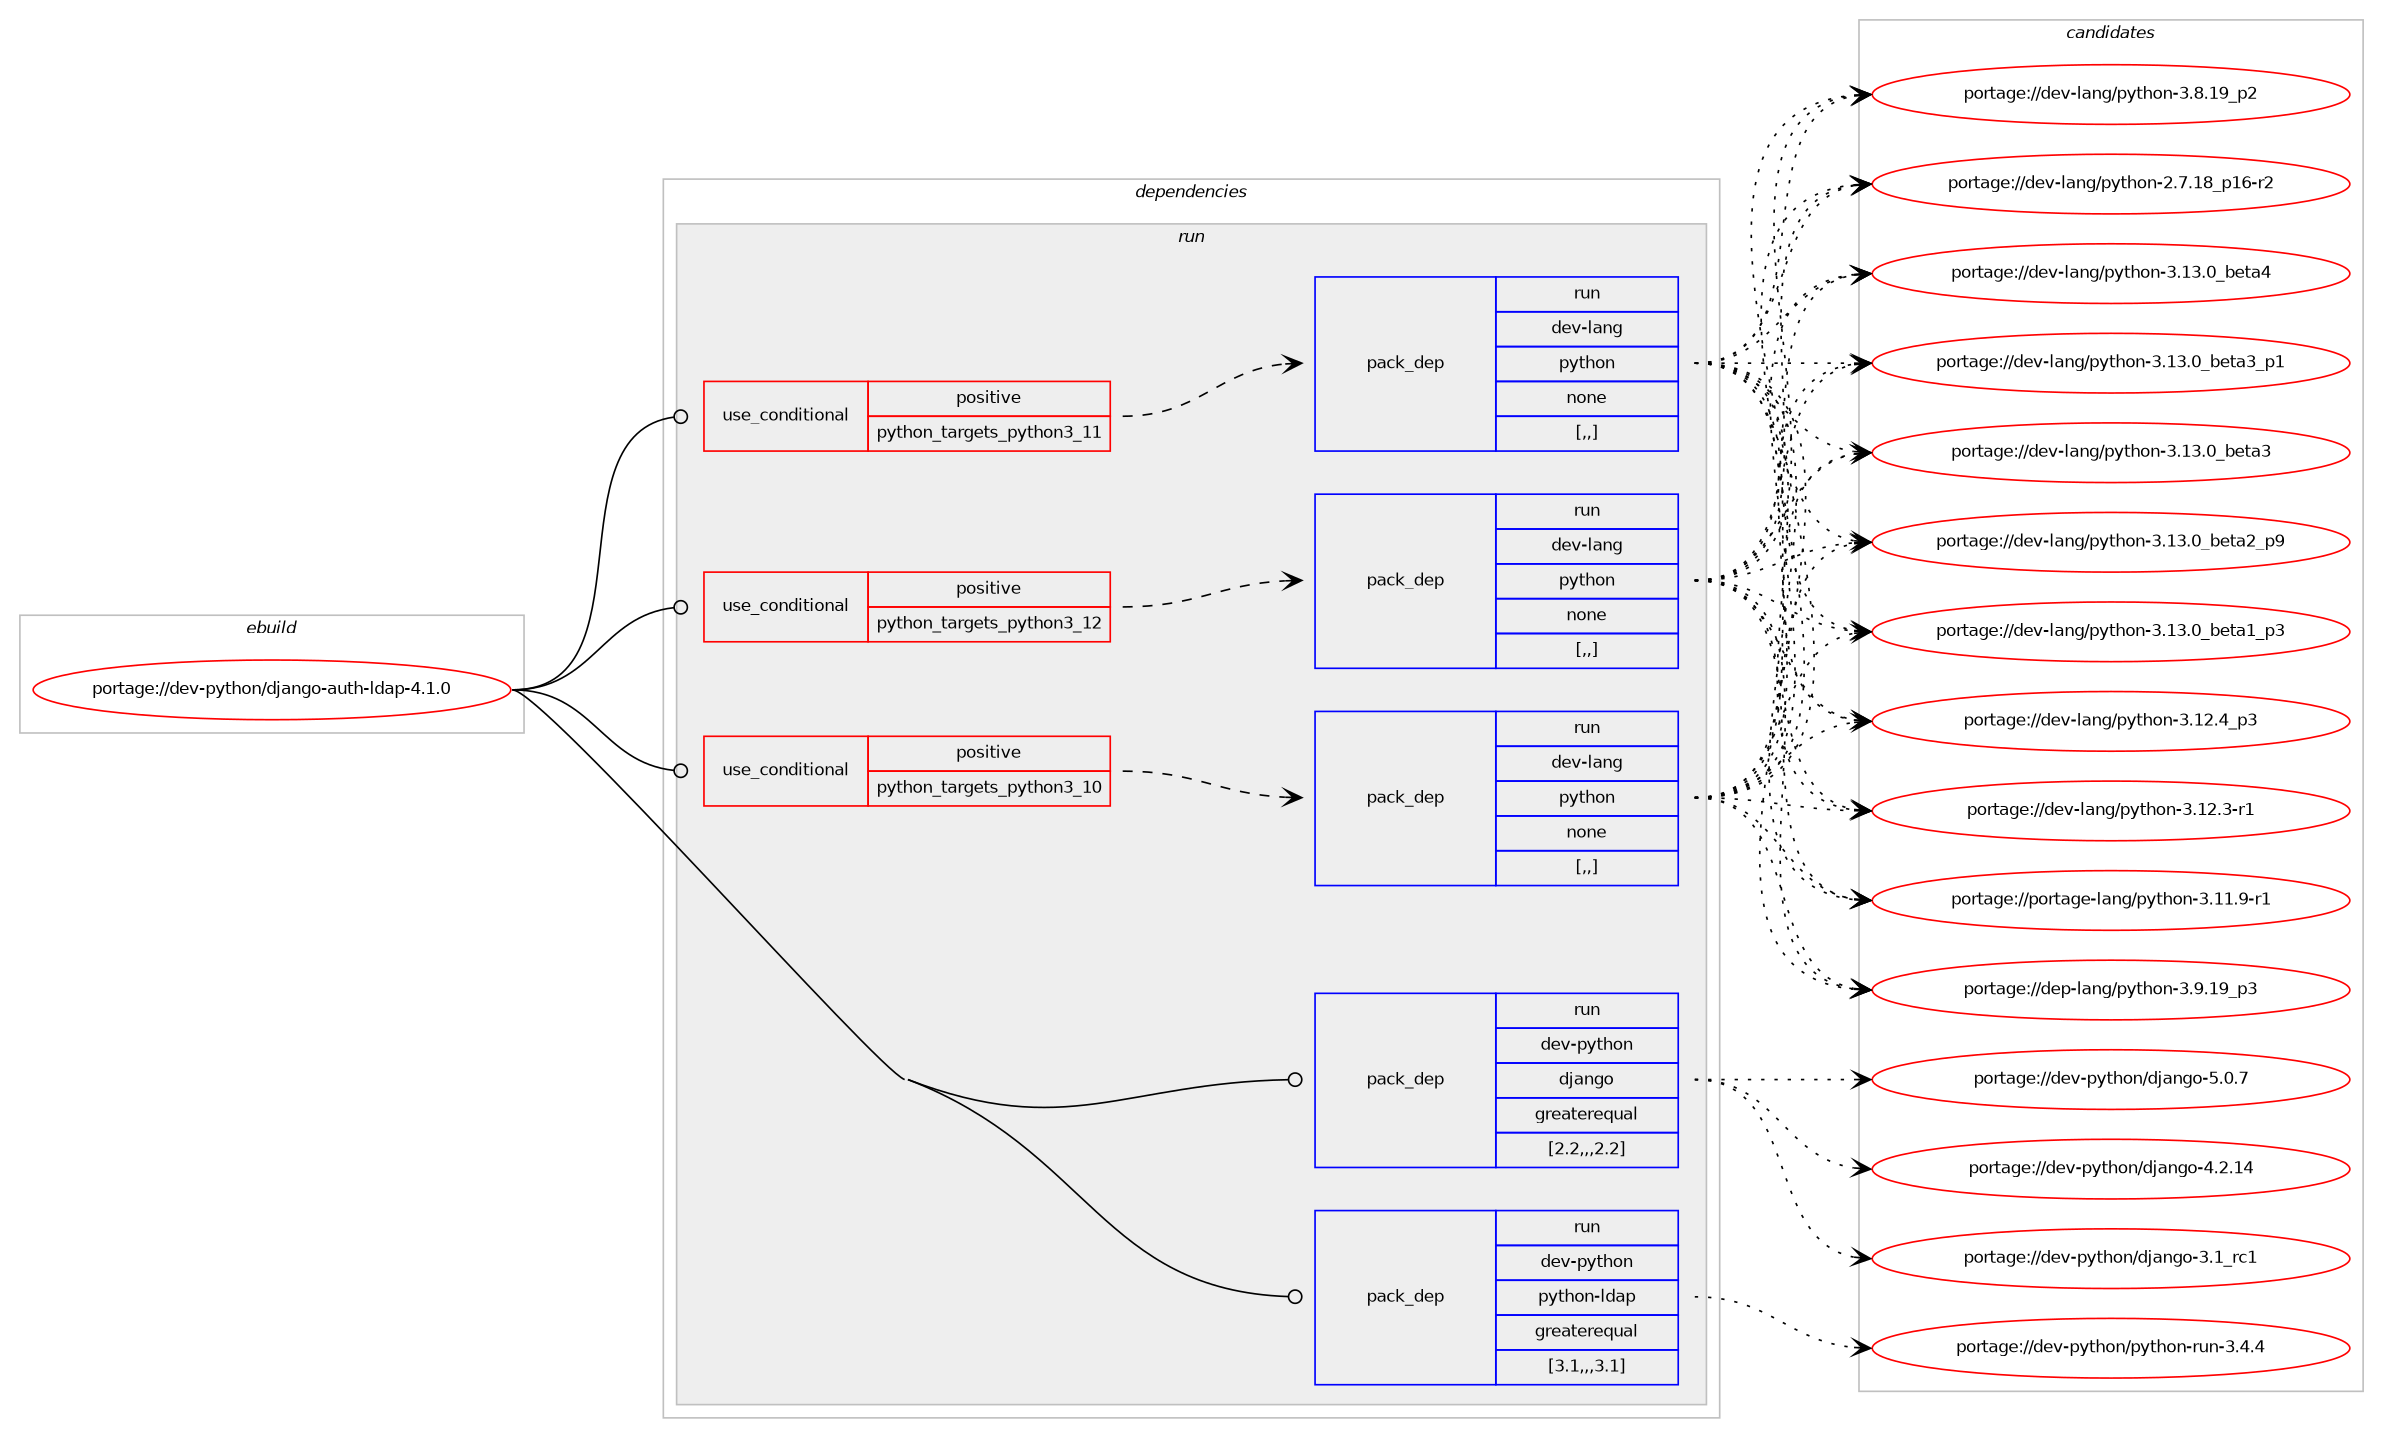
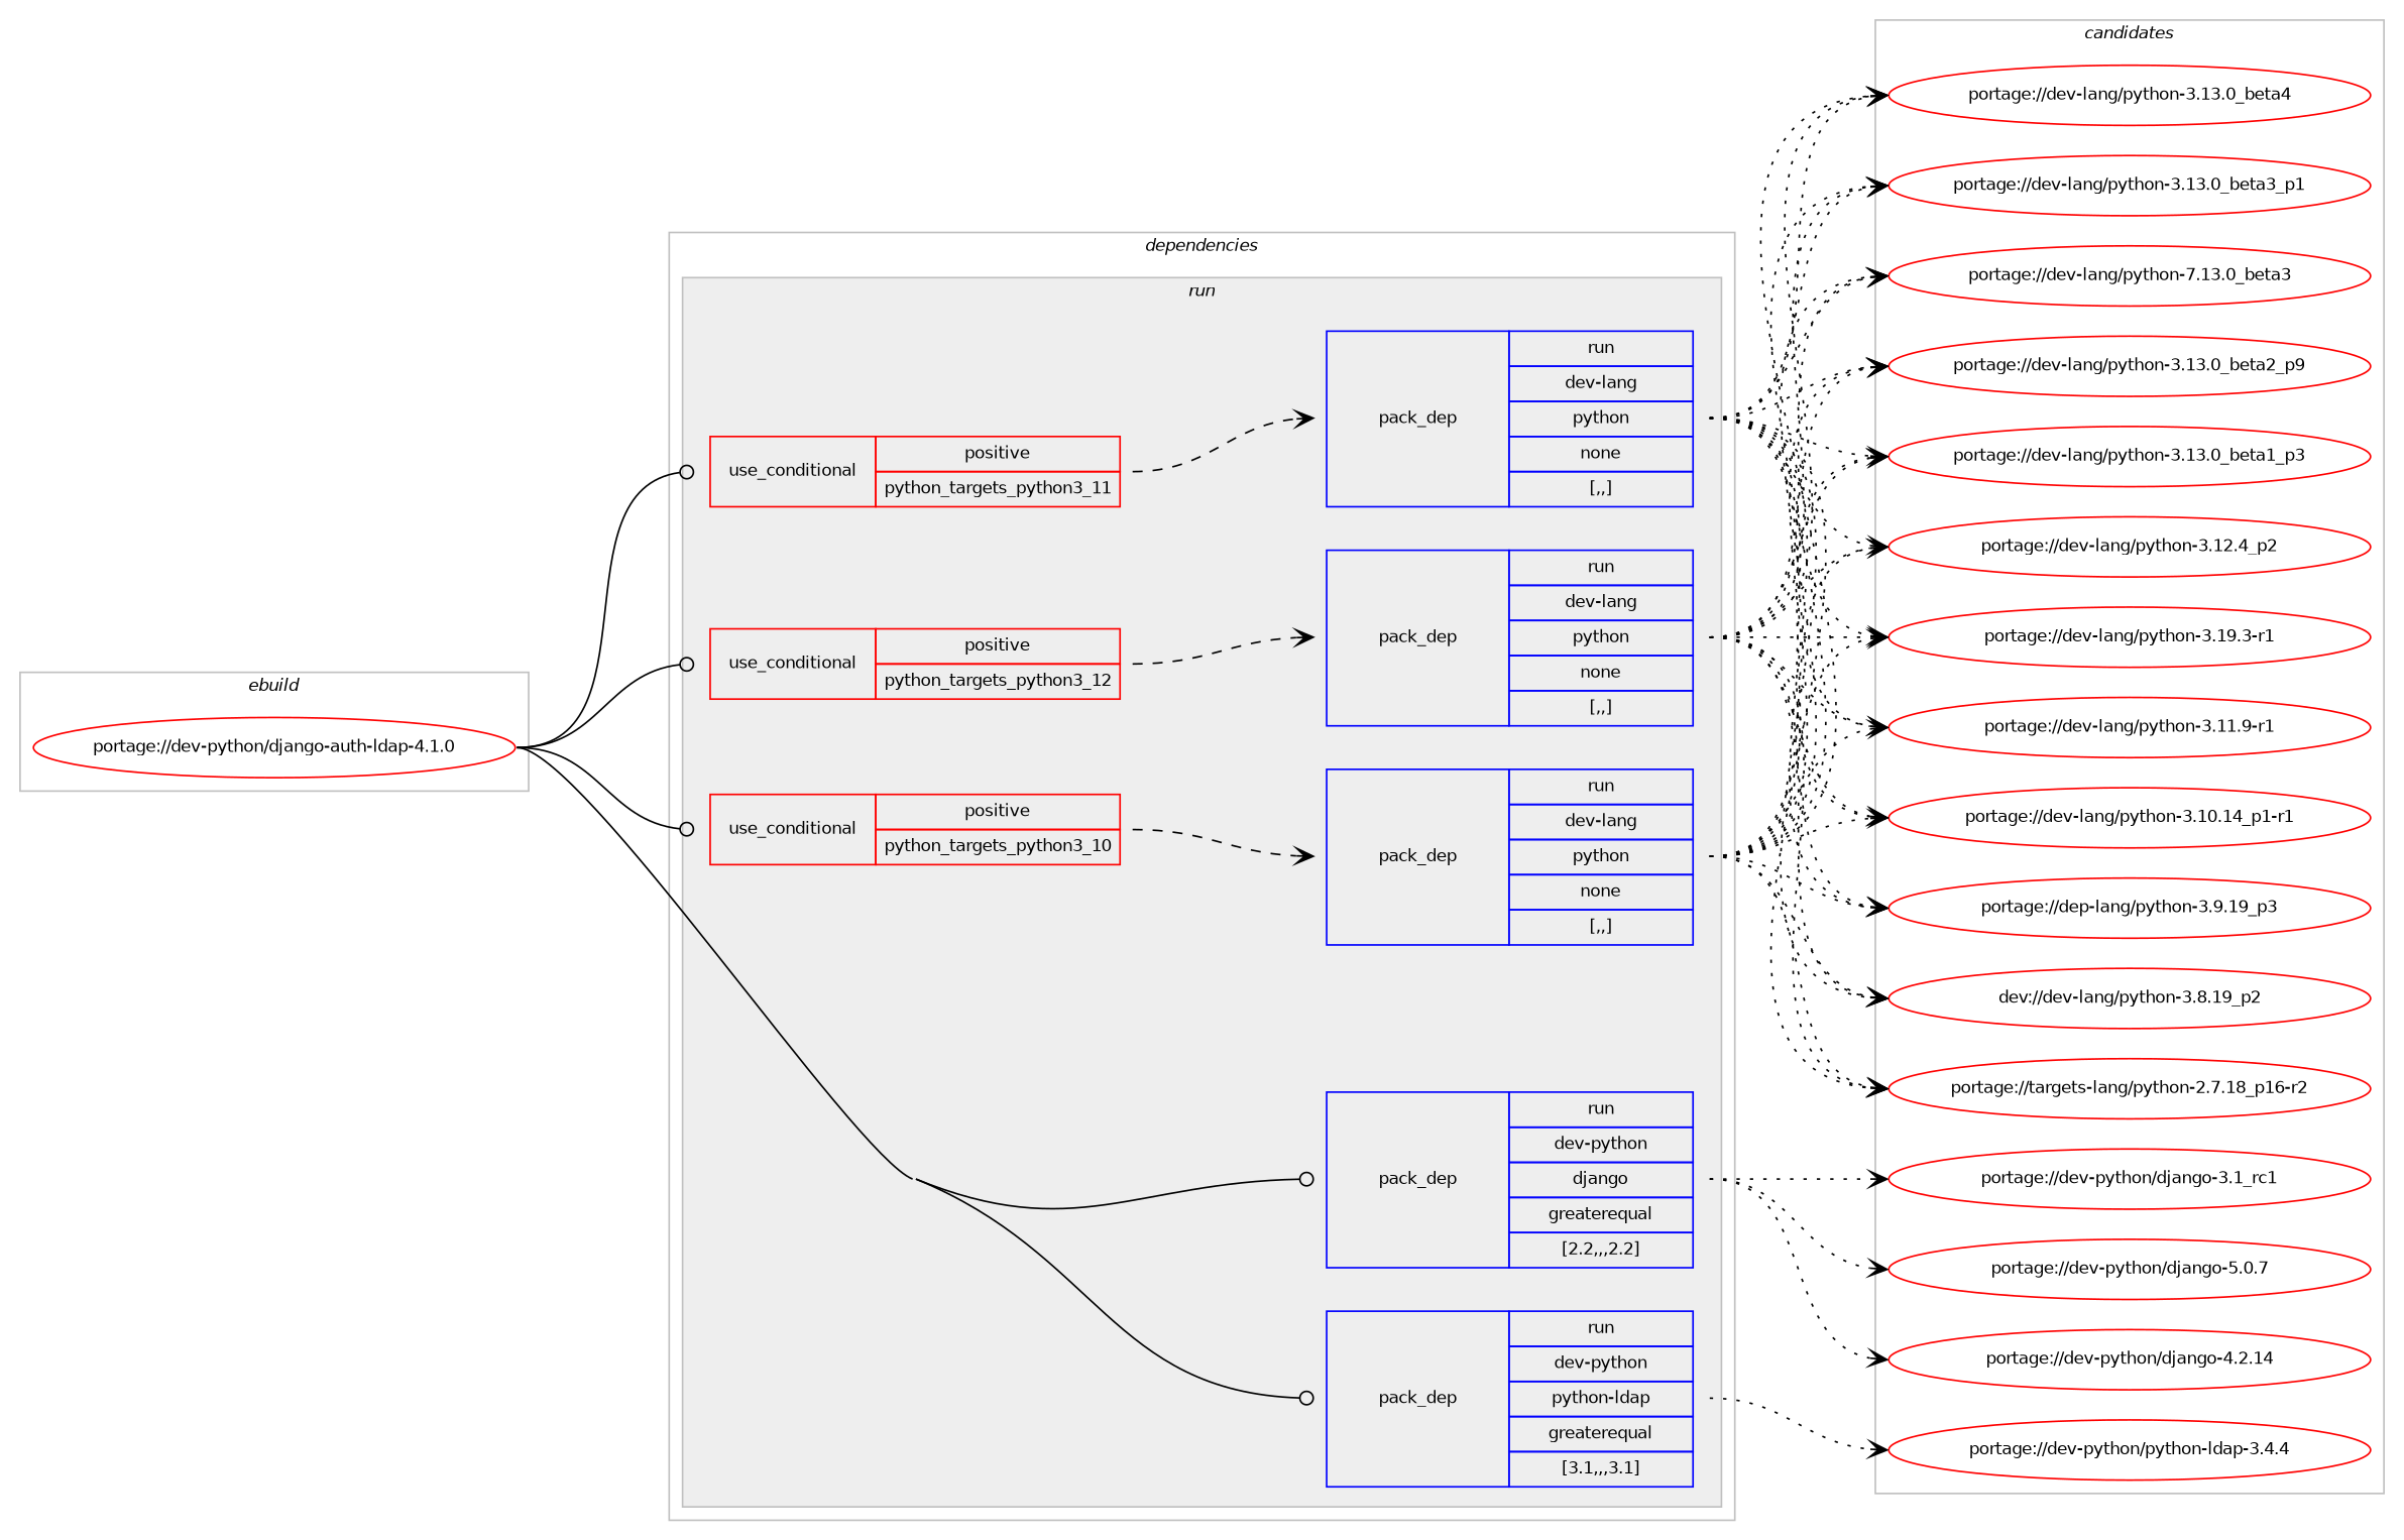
  digraph {
    compound=true
    concentrate=true
    fontname=Helvetica
    fontsize=10
    newrank=true
    rankdir=LR
    ranksep=1.5
    node [color=red fontname=Helvetica fontsize=10]
    edge [arrowhead=vee headport=w style=dotted tailport=e weight=100]
    n1 [label="portage://dev-python/django-auth-ldap-4.1.0" width=4]
    n2 [color=blue label=<<TABLE BORDER="0" CELLBORDER="1" CELLSPACING="0" CELLPADDING="4" WIDTH="220"><TR><TD ROWSPAN="6" CELLPADDING="30">pack_dep</TD></TR><TR><TD WIDTH="110">run</TD></TR><TR><TD>dev-lang</TD></TR><TR><TD>python</TD></TR><TR><TD>none</TD></TR><TR><TD>[,,]</TD></TR></TABLE>> shape=none]
    n3 [label=<<TABLE BORDER="0" CELLBORDER="1" CELLSPACING="0" CELLPADDING="4"><TR><TD ROWSPAN="3" CELLPADDING="10">use_conditional</TD></TR><TR><TD>positive</TD></TR><TR><TD>python_targets_python3_10</TD></TR></TABLE>> shape=none]
    n4 [color=blue label=<<TABLE BORDER="0" CELLBORDER="1" CELLSPACING="0" CELLPADDING="4" WIDTH="220"><TR><TD ROWSPAN="6" CELLPADDING="30">pack_dep</TD></TR><TR><TD WIDTH="110">run</TD></TR><TR><TD>dev-lang</TD></TR><TR><TD>python</TD></TR><TR><TD>none</TD></TR><TR><TD>[,,]</TD></TR></TABLE>> shape=none]
    n5 [label=<<TABLE BORDER="0" CELLBORDER="1" CELLSPACING="0" CELLPADDING="4"><TR><TD ROWSPAN="3" CELLPADDING="10">use_conditional</TD></TR><TR><TD>positive</TD></TR><TR><TD>python_targets_python3_11</TD></TR></TABLE>> shape=none]
    n6 [color=blue label=<<TABLE BORDER="0" CELLBORDER="1" CELLSPACING="0" CELLPADDING="4" WIDTH="220"><TR><TD ROWSPAN="6" CELLPADDING="30">pack_dep</TD></TR><TR><TD WIDTH="110">run</TD></TR><TR><TD>dev-lang</TD></TR><TR><TD>python</TD></TR><TR><TD>none</TD></TR><TR><TD>[,,]</TD></TR></TABLE>> shape=none]
    n7 [label=<<TABLE BORDER="0" CELLBORDER="1" CELLSPACING="0" CELLPADDING="4"><TR><TD ROWSPAN="3" CELLPADDING="10">use_conditional</TD></TR><TR><TD>positive</TD></TR><TR><TD>python_targets_python3_12</TD></TR></TABLE>> shape=none]
    n8 [color=blue label=<<TABLE BORDER="0" CELLBORDER="1" CELLSPACING="0" CELLPADDING="4" WIDTH="220"><TR><TD ROWSPAN="6" CELLPADDING="30">pack_dep</TD></TR><TR><TD WIDTH="110">run</TD></TR><TR><TD>dev-python</TD></TR><TR><TD>django</TD></TR><TR><TD>greaterequal</TD></TR><TR><TD>[2.2,,,2.2]</TD></TR></TABLE>> shape=none]
    n9 [color=blue label=<<TABLE BORDER="0" CELLBORDER="1" CELLSPACING="0" CELLPADDING="4" WIDTH="220"><TR><TD ROWSPAN="6" CELLPADDING="30">pack_dep</TD></TR><TR><TD WIDTH="110">run</TD></TR><TR><TD>dev-python</TD></TR><TR><TD>python-ldap</TD></TR><TR><TD>greaterequal</TD></TR><TR><TD>[3.1,,,3.1]</TD></TR></TABLE>> shape=none]
    n10 [label="portage://dev-lang/python-3.13.0_beta4" width=4]
    n11 [label="portage://dev-lang/python-3.13.0_beta3_p1" width=4]
-   n12 [label="portage://dev-lang/python-3.13.0_beta3" width=4]
+   n12 [label="portage://dev-lang/python-7.13.0_beta3" width=4]
    n13 [label="portage://dev-lang/python-3.13.0_beta2_p9" width=4]
    n14 [label="portage://dev-lang/python-3.13.0_beta1_p3" width=4]
-   n15 [label="portage://dev-lang/python-3.12.4_p3" width=4]
-   n16 [label="portage://dev-lang/python-3.12.3-r1" width=4]
-   n17 [label="portage://portage-lang/python-3.11.9-r1" width=4]
+   n15 [label="portage://dev-lang/python-3.12.4_p2" width=4]
+   n16 [label="portage://dev-lang/python-3.19.3-r1" width=4]
+   n17 [label="portage://dev-lang/python-3.11.9-r1" width=4]
+   n18 [label="portage://dev-lang/python-3.10.14_p1-r1" width=4]
    n19 [label="portage://dep-lang/python-3.9.19_p3" width=4]
-   n20 [label="portage://dev-lang/python-3.8.19_p2" width=4]
-   n21 [label="portage://dev-lang/python-2.7.18_p16-r2" width=4]
+   n20 [label="dev://dev-lang/python-3.8.19_p2" width=4]
+   n21 [label="portage://targets-lang/python-2.7.18_p16-r2" width=4]
    n22 [label="portage://dev-python/django-3.1_rc1" width=4]
    n23 [label="portage://dev-python/django-5.0.7" width=4]
    n24 [label="portage://dev-python/django-4.2.14" width=4]
-   n25 [label="portage://dev-python/python-run-3.4.4" width=4]
+   n25 [label="portage://dev-python/python-ldap-3.4.4" width=4]
    subgraph cluster_1 {
      color=gray
      label=<<i>ebuild</i>>
      n1
    }
    subgraph cluster_2 {
      color=gray
      label=<<i>dependencies</i>>
      subgraph cluster_3 {
        color=gray
        fillcolor="#eeeeee"
        label=<<i>compile</i>>
        style=filled
      }
      subgraph cluster_4 {
        color=gray
        fillcolor="#eeeeee"
        label=<<i>compile and run</i>>
        style=filled
      }
      subgraph cluster_5 {
        color=gray
        fillcolor="#eeeeee"
        label=<<i>run</i>>
        style=filled
        subgraph sub_6 {
          color=gray
          fillcolor="#eeeeee"
          label=<<i>run</i>>
          style=filled
          n3
          subgraph sub_7 {
            color=gray
            fillcolor="#eeeeee"
            label=<<i>run</i>>
            style=filled
            n2
          }
        }
        subgraph sub_8 {
          color=gray
          fillcolor="#eeeeee"
          label=<<i>run</i>>
          style=filled
          n5
          subgraph sub_9 {
            color=gray
            fillcolor="#eeeeee"
            label=<<i>run</i>>
            style=filled
            n4
          }
        }
        subgraph sub_10 {
          color=gray
          fillcolor="#eeeeee"
          label=<<i>run</i>>
          style=filled
          n7
          subgraph sub_11 {
            color=gray
            fillcolor="#eeeeee"
            label=<<i>run</i>>
            style=filled
            n6
          }
        }
        subgraph sub_12 {
          color=gray
          fillcolor="#eeeeee"
          label=<<i>run</i>>
          style=filled
          n8
        }
        subgraph sub_13 {
          color=gray
          fillcolor="#eeeeee"
          label=<<i>run</i>>
          style=filled
          n9
        }
      }
    }
    subgraph cluster_14 {
      color=gray
      label=<<i>candidates</i>>
      rank=same
      subgraph sub_15 {
        color=black
        label=<<i>candidates</i>>
        nodesep=1
        rank=same
        n10
        n11
        n12
        n13
        n14
        n15
        n16
        n17
+       n18
        n19
        n20
        n21
      }
      subgraph sub_16 {
        color=black
        label=<<i>candidates</i>>
        nodesep=1
        rank=same
        n10
        n11
        n12
        n13
        n14
        n15
        n16
        n17
+       n18
        n19
        n20
        n21
      }
      subgraph sub_17 {
        color=black
        label=<<i>candidates</i>>
        nodesep=1
        rank=same
        n10
        n11
        n12
        n13
        n14
        n15
        n16
        n17
+       n18
        n19
        n20
        n21
      }
      subgraph sub_18 {
        color=black
        label=<<i>candidates</i>>
        nodesep=1
        rank=same
        n22
        n23
        n24
      }
      subgraph sub_19 {
        color=black
        label=<<i>candidates</i>>
        nodesep=1
        rank=same
        n25
      }
    }
    n1 -> n3 [arrowhead=odot style=solid weight=20]
    n1 -> n5 [arrowhead=odot style=solid weight=20]
    n1 -> n7 [arrowhead=odot style=solid weight=20]
    n1 -> n8 [arrowhead=odot style=solid weight=20]
    n1 -> n9 [arrowhead=odot style=solid weight=20]
    n2 -> n10
    n2 -> n11
    n2 -> n12
    n2 -> n13
    n2 -> n14
    n2 -> n15
    n2 -> n16
    n2 -> n17
+   n2 -> n18
    n2 -> n19
    n2 -> n20
    n2 -> n21
    n3 -> n2 [style=dashed weight=20]
    n4 -> n10
    n4 -> n11
    n4 -> n12
    n4 -> n13
    n4 -> n14
    n4 -> n15
    n4 -> n16
    n4 -> n17
+   n4 -> n18
    n4 -> n19
    n4 -> n20
    n4 -> n21
    n5 -> n4 [style=dashed weight=20]
    n6 -> n10
    n6 -> n11
    n6 -> n12
    n6 -> n13
    n6 -> n14
    n6 -> n15
    n6 -> n16
    n6 -> n17
+   n6 -> n18
    n6 -> n19
    n6 -> n20
    n6 -> n21
    n7 -> n6 [style=dashed weight=20]
    n8 -> n22
    n8 -> n23
    n8 -> n24
    n9 -> n25
  }
